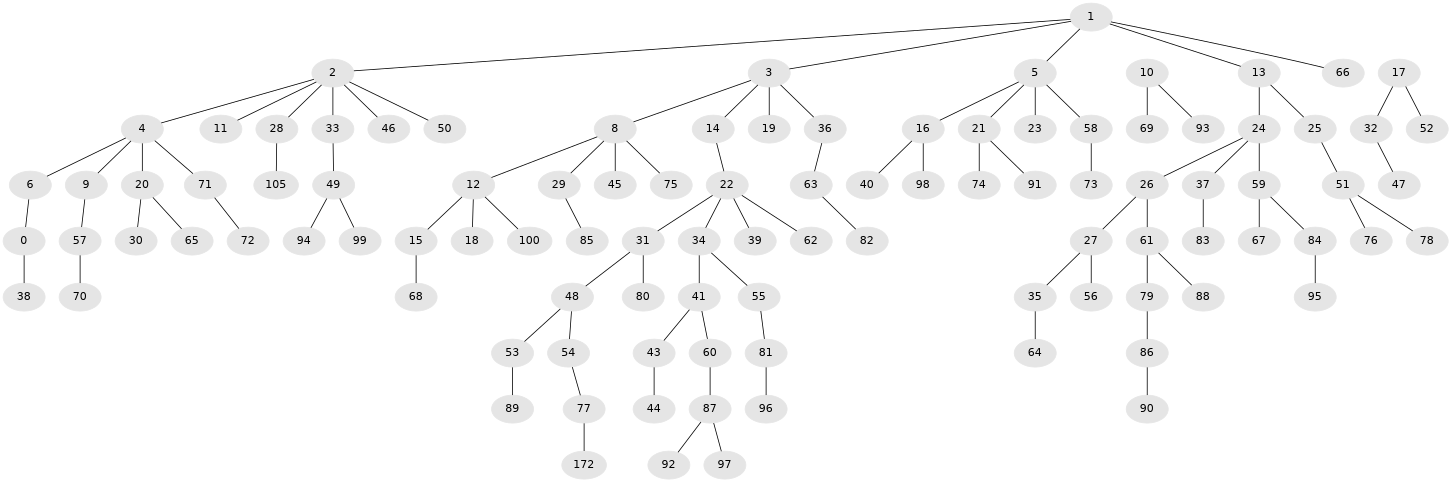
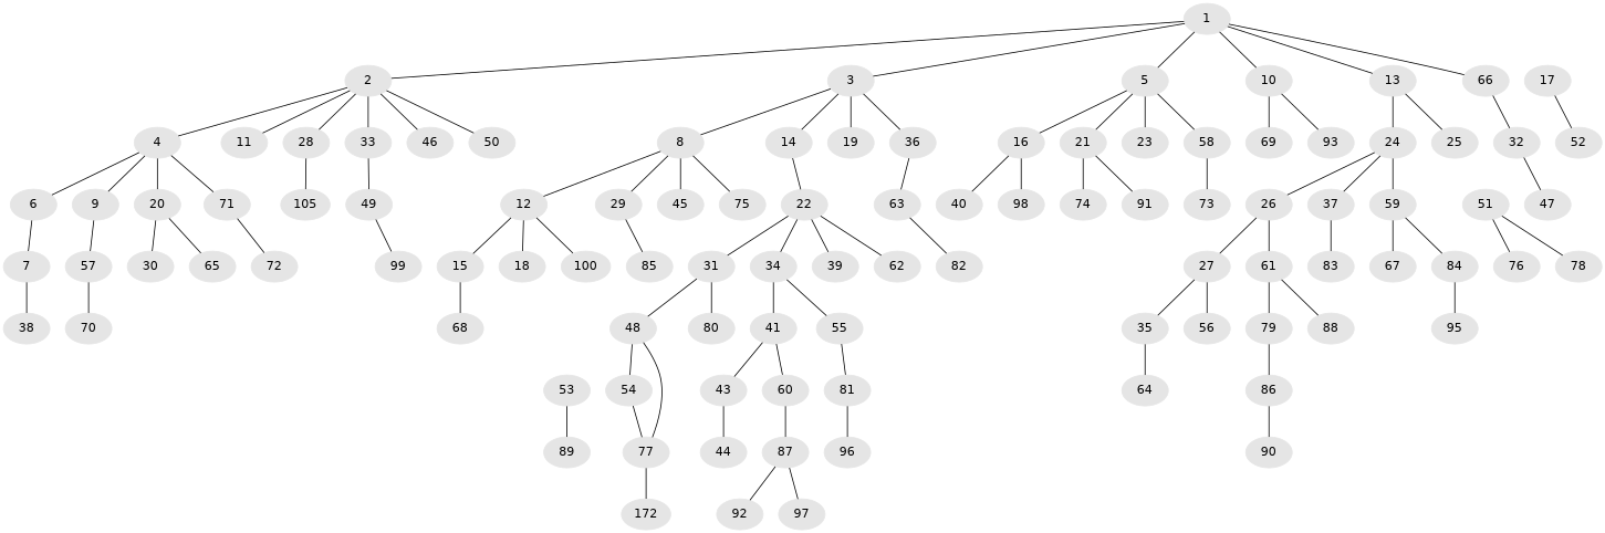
  graph {
    fontname="DejaVu Sans"
    node [color=gray90 fontname="DejaVu Sans" style=filled]
    edge [fontname="DejaVu Sans"]
    1
    2
    3
    5
    10
    13
    66
    4
    11
    28
    33
    46
    50
    8
    14
    19
    36
    16
    21
    23
    58
    69
    93
    24
    25
    17
    32
    52
    6
    9
    20
    71
    n33 [label=105]
    49
    12
    29
    45
    75
    22
    63
-   7 [label=0]
+   7
    57
    30
    65
    72
    40
    98
    74
    91
    73
    38
    15
    18
    100
    85
    70
    68
    26
    37
    59
    51
    31
    34
    39
    62
    47
    48
    80
    41
    55
    27
    61
    83
    67
    84
    76
    78
    35
    56
    79
    88
    64
    53
    54
-   94
    99
    43
    60
    81
    82
    44
    87
    89
    77
    n95 [label=172]
    96
    95
    92
    97
    86
    90
    1 -- 2
    1 -- 3
    1 -- 5
+   1 -- 10
    1 -- 13
    1 -- 66
    2 -- 4
    2 -- 11
    2 -- 28
    2 -- 33
    2 -- 46
    2 -- 50
    3 -- 8
    3 -- 14
    3 -- 19
    3 -- 36
    5 -- 16
    5 -- 21
    5 -- 23
    5 -- 58
    10 -- 69
    10 -- 93
    13 -- 24
    13 -- 25
    4 -- 6
    4 -- 9
    4 -- 20
    4 -- 71
    28 -- n33
    33 -- 49
    8 -- 12
    8 -- 29
    8 -- 45
    8 -- 75
    14 -- 22
    36 -- 63
    16 -- 40
    16 -- 98
    21 -- 74
    21 -- 91
    58 -- 73
    24 -- 26
    24 -- 37
    24 -- 59
-   25 -- 51
-   17 -- 32
+   66 -- 32
    17 -- 52
    32 -- 47
    6 -- 7
    9 -- 57
    20 -- 30
    20 -- 65
    71 -- 72
-   49 -- 94
    49 -- 99
    12 -- 15
    12 -- 18
    12 -- 100
    29 -- 85
    22 -- 31
    22 -- 34
    22 -- 39
    22 -- 62
    63 -- 82
    7 -- 38
    57 -- 70
    15 -- 68
    26 -- 27
    26 -- 61
    37 -- 83
    59 -- 67
    59 -- 84
    51 -- 76
    51 -- 78
    31 -- 48
    31 -- 80
    34 -- 41
    34 -- 55
-   48 -- 53
+   48 -- 77
    48 -- 54
    41 -- 43
    41 -- 60
    55 -- 81
    27 -- 35
    27 -- 56
    61 -- 79
    61 -- 88
    84 -- 95
    35 -- 64
    79 -- 86
    53 -- 89
    54 -- 77
    43 -- 44
    60 -- 87
    81 -- 96
    87 -- 92
    87 -- 97
    77 -- n95
    86 -- 90
  }
